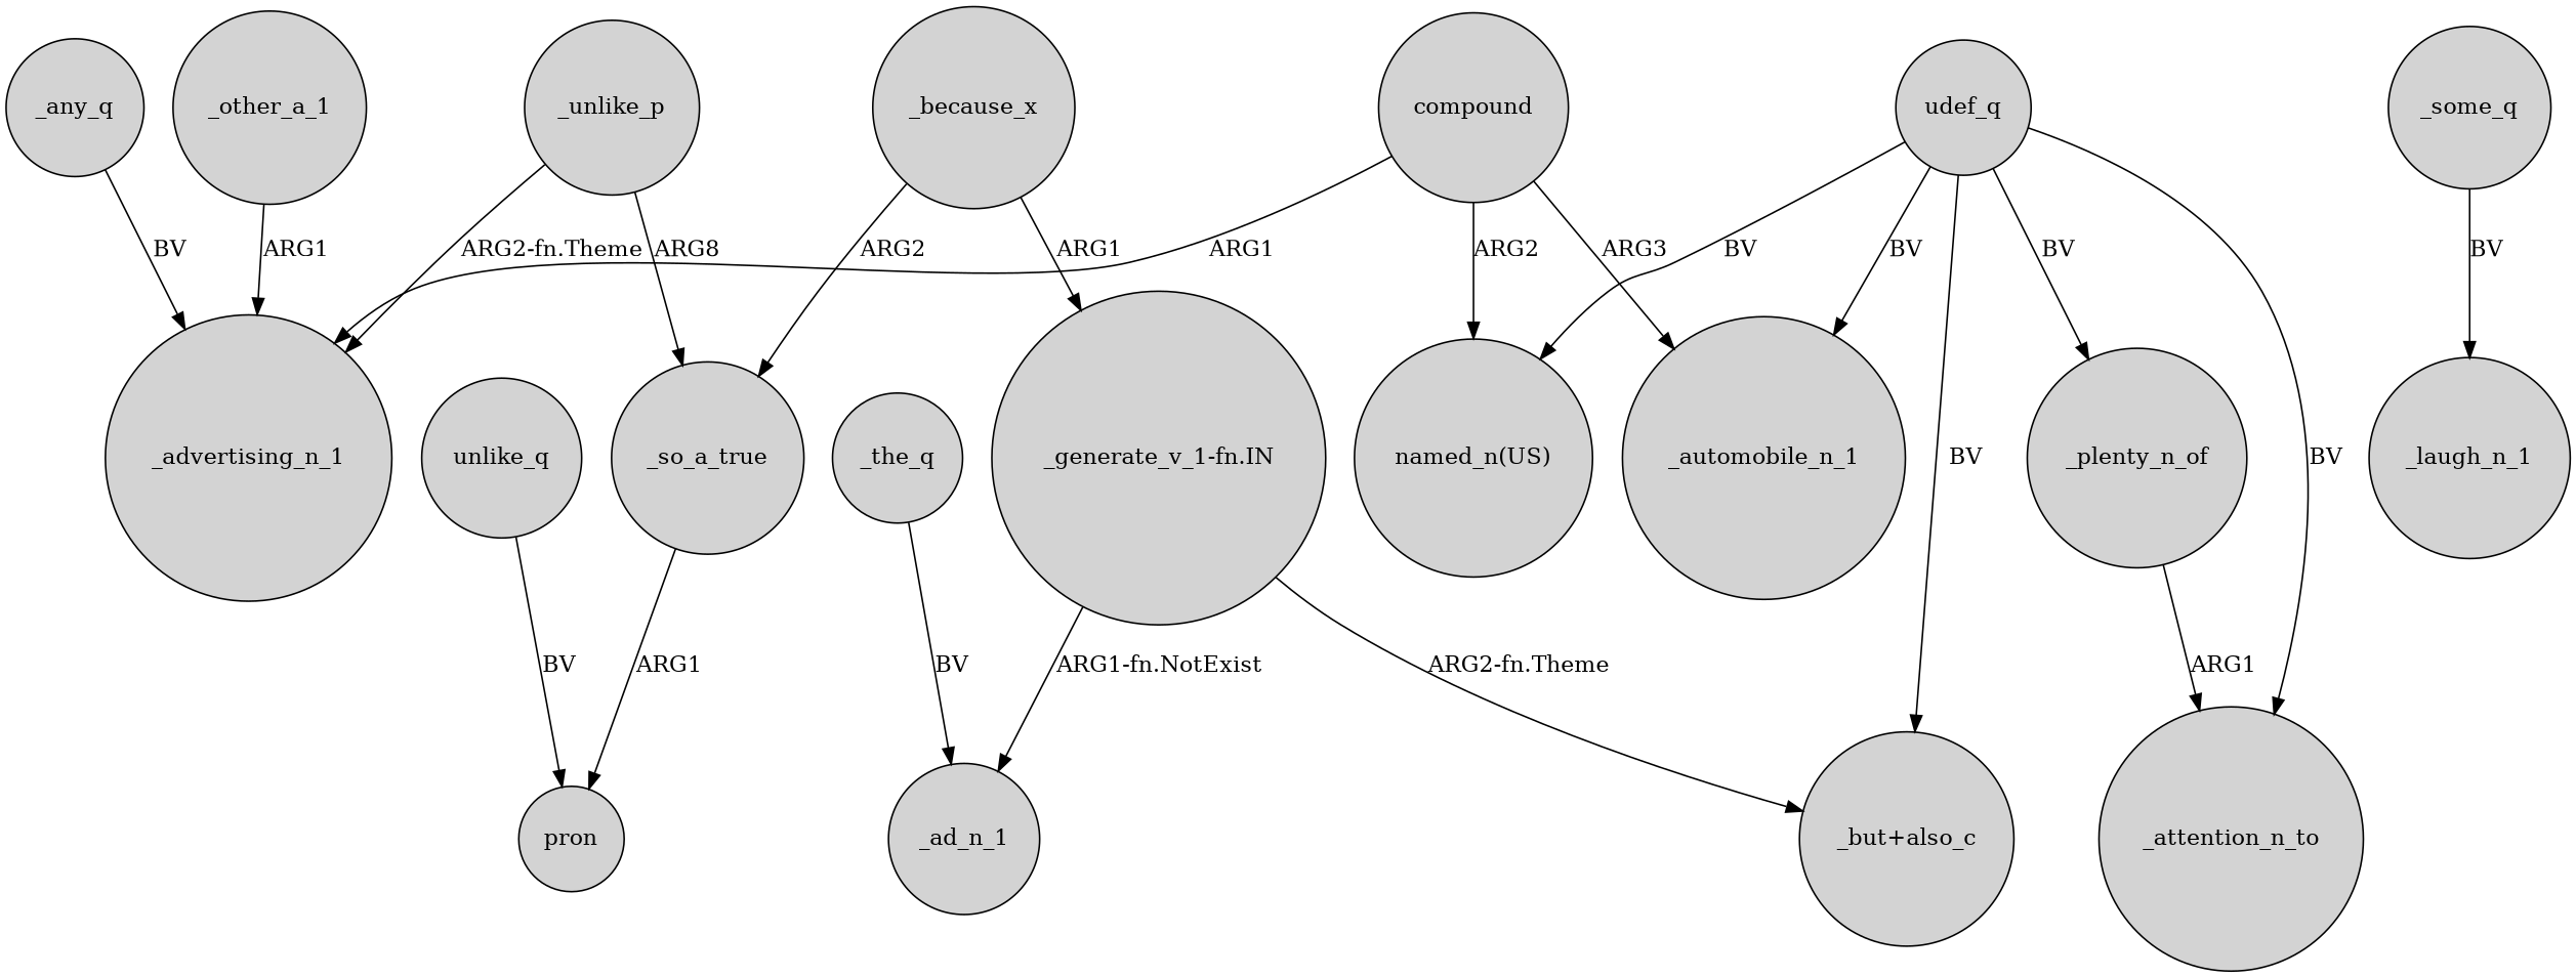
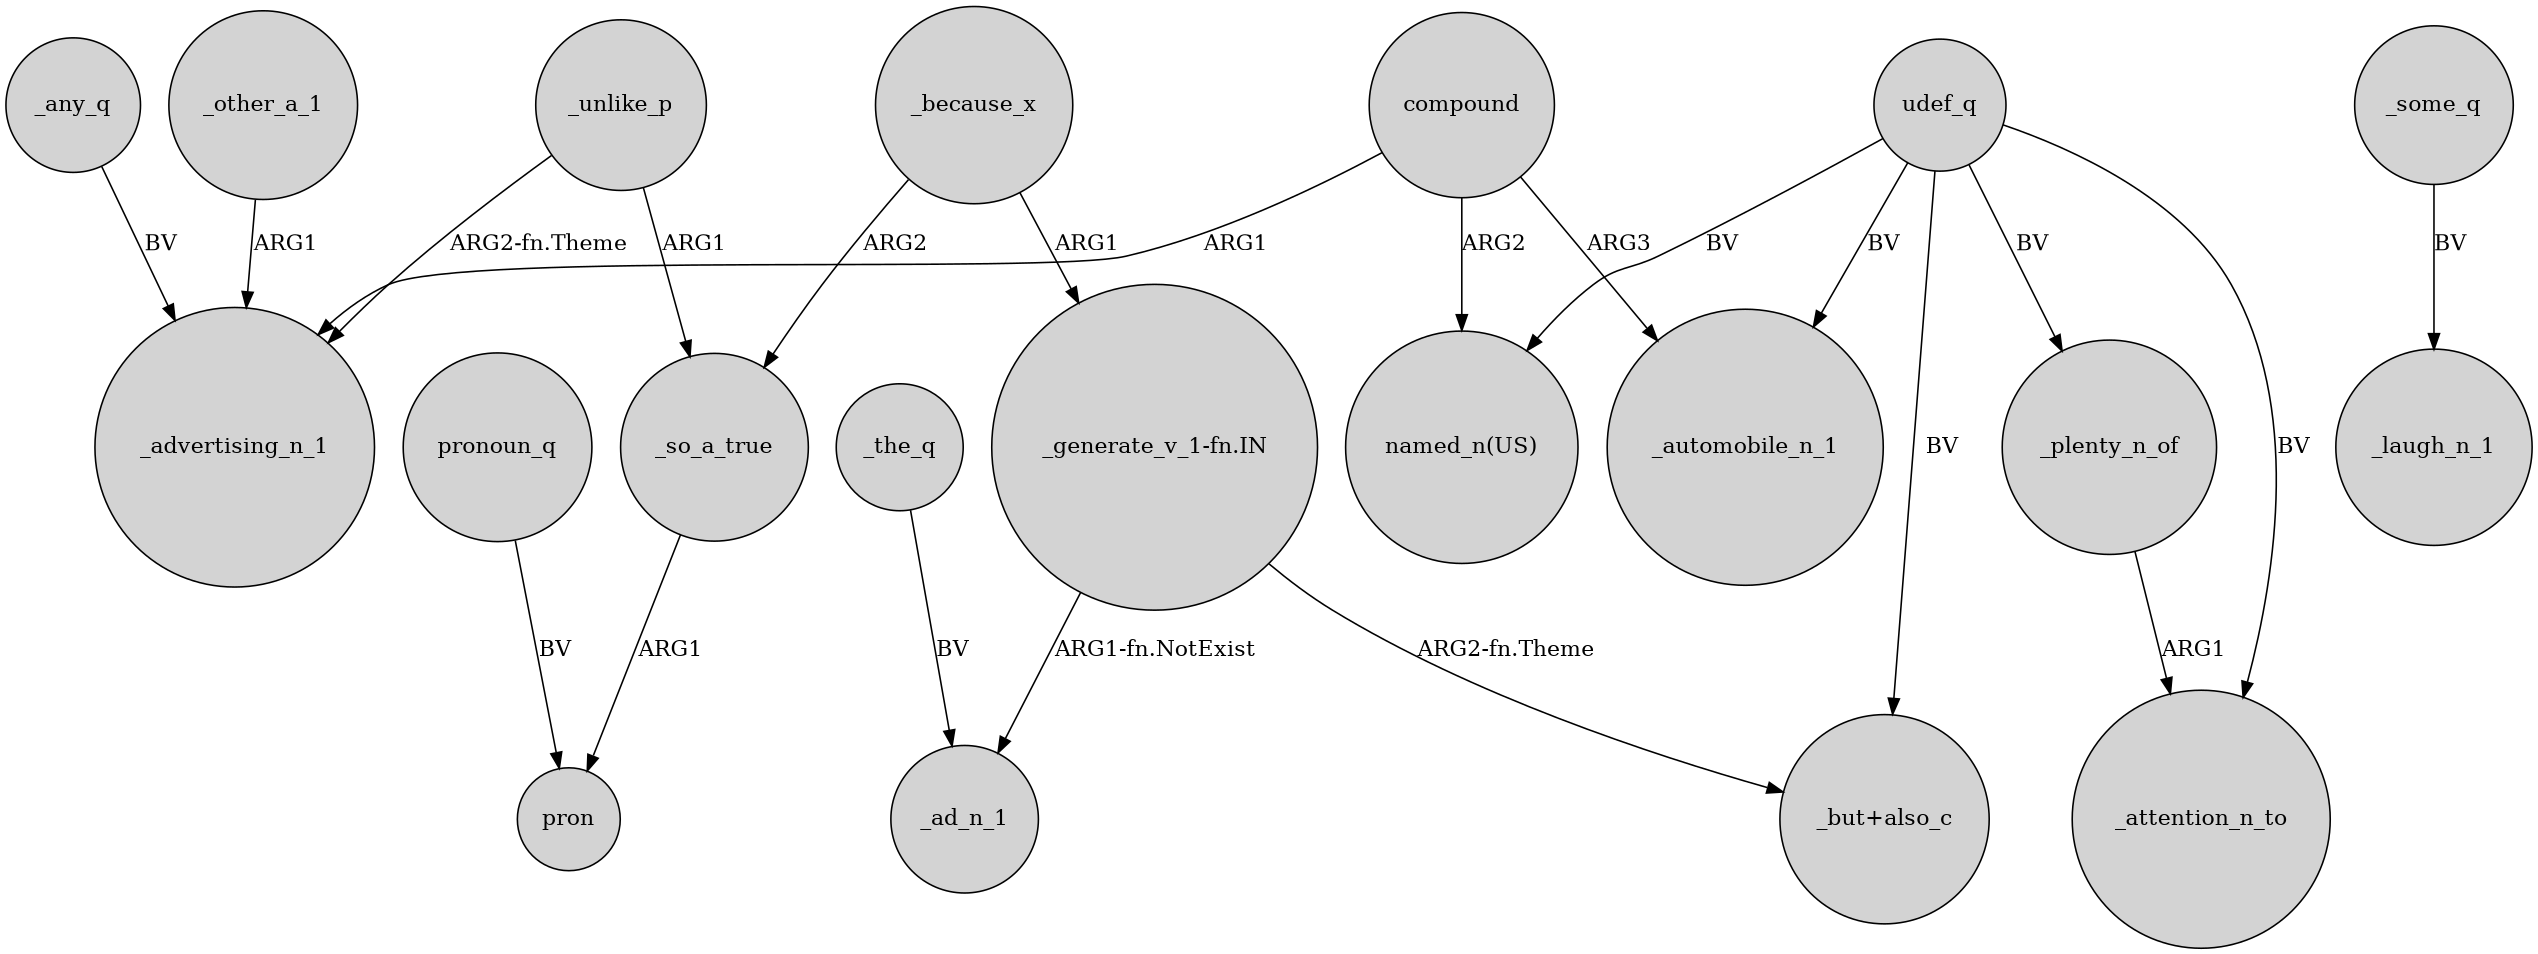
  digraph {
    node [shape=circle style=filled]
    _unlike_p
    _advertising_n_1
    _so_a_true
    pron
    "_generate_v_1-fn.IN"
    _ad_n_1
    "_but+also_c"
    udef_q
    "named_n(US)"
    _automobile_n_1
    _plenty_n_of
    _attention_n_to
    _any_q
    _because_x
    compound
-   pronoun_q [label=unlike_q]
+   pronoun_q
    _the_q
    _other_a_1
    _some_q
    _laugh_n_1
    _unlike_p -> _advertising_n_1 [label="ARG2-fn.Theme"]
-   _unlike_p -> _so_a_true [label=ARG8]
+   _unlike_p -> _so_a_true [label=ARG1]
    _so_a_true -> pron [label=ARG1]
    "_generate_v_1-fn.IN" -> _ad_n_1 [label="ARG1-fn.NotExist"]
    "_generate_v_1-fn.IN" -> "_but+also_c" [label="ARG2-fn.Theme"]
    udef_q -> "_but+also_c" [label=BV]
    udef_q -> "named_n(US)" [label=BV]
    udef_q -> _automobile_n_1 [label=BV]
    udef_q -> _plenty_n_of [label=BV]
    udef_q -> _attention_n_to [label=BV]
    _plenty_n_of -> _attention_n_to [label=ARG1]
    _any_q -> _advertising_n_1 [label=BV]
    _because_x -> _so_a_true [label=ARG2]
    _because_x -> "_generate_v_1-fn.IN" [label=ARG1]
    compound -> _advertising_n_1 [label=ARG1]
    compound -> "named_n(US)" [label=ARG2]
    compound -> _automobile_n_1 [label=ARG3]
    pronoun_q -> pron [label=BV]
    _the_q -> _ad_n_1 [label=BV]
    _other_a_1 -> _advertising_n_1 [label=ARG1]
    _some_q -> _laugh_n_1 [label=BV]
  }
